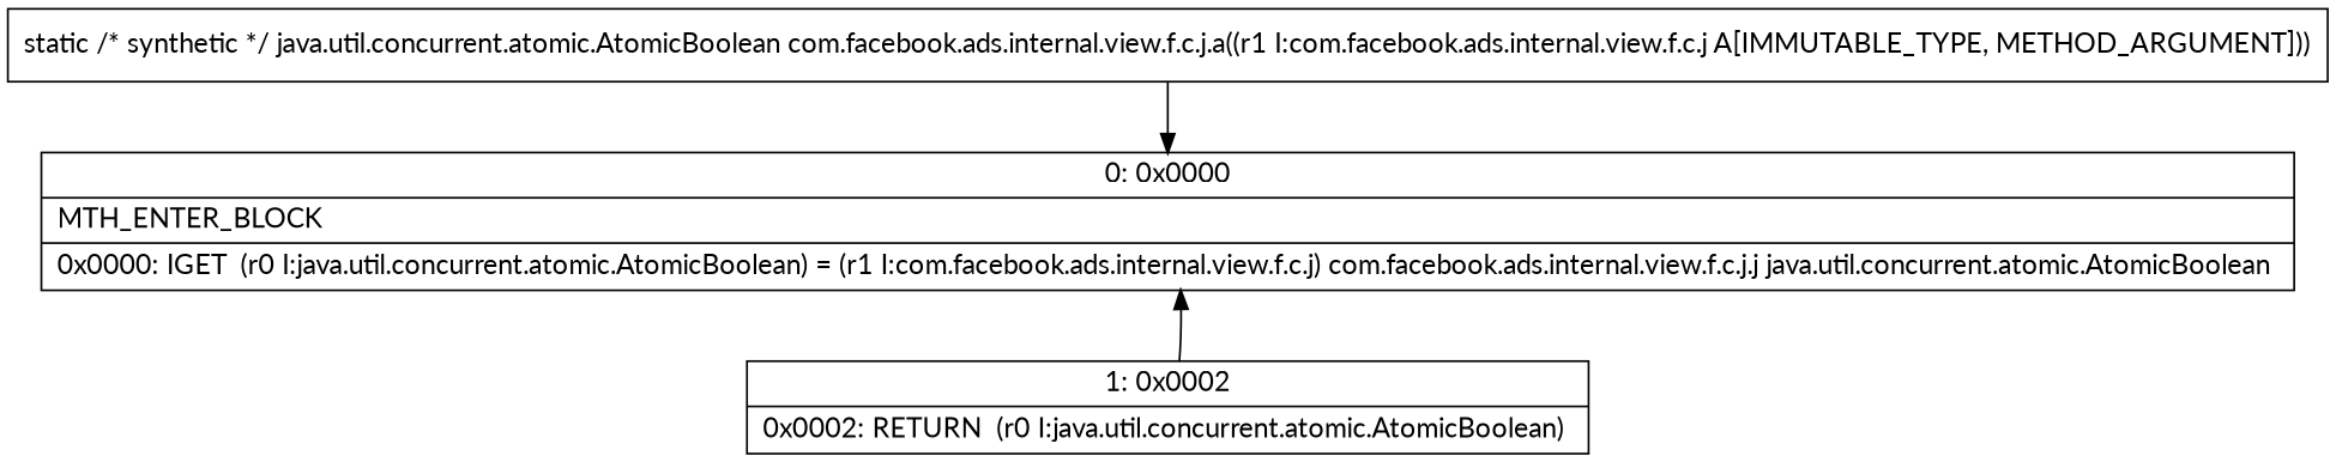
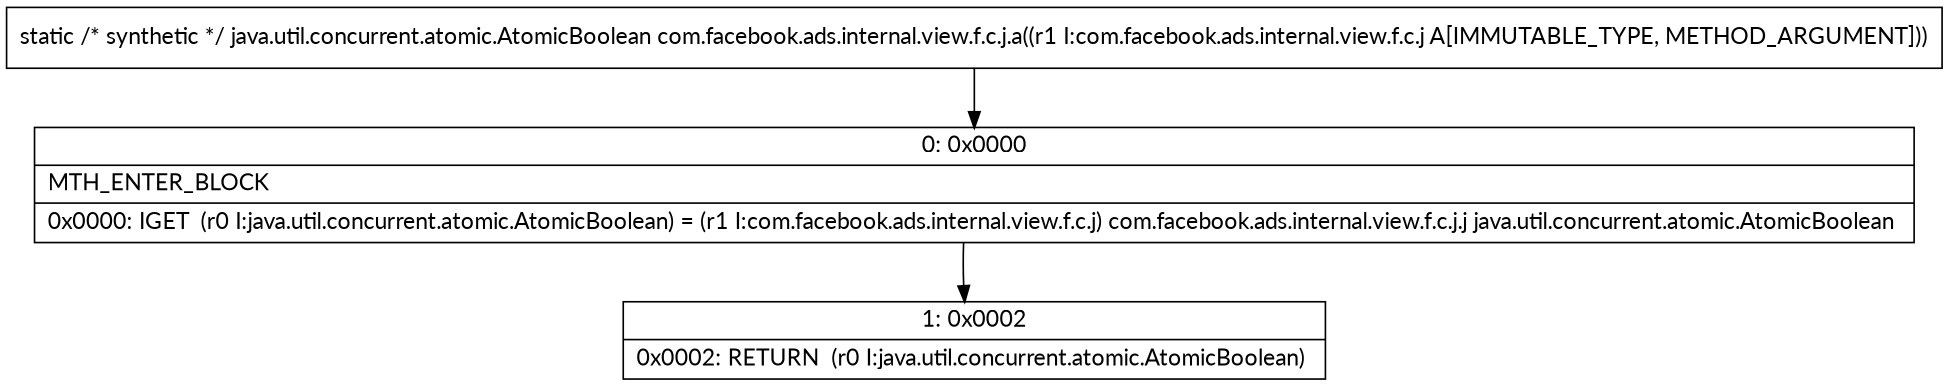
  digraph {
    fontname=Lato
    node [shape=record fontname=Lato]
    edge [fontname=Lato]
    n1 [label="{0\:\ 0x0000|MTH_ENTER_BLOCK\l|0x0000: IGET  (r0 I:java.util.concurrent.atomic.AtomicBoolean) = (r1 I:com.facebook.ads.internal.view.f.c.j) com.facebook.ads.internal.view.f.c.j.j java.util.concurrent.atomic.AtomicBoolean \l}"]
    n2 [label="{1\:\ 0x0002|0x0002: RETURN  (r0 I:java.util.concurrent.atomic.AtomicBoolean) \l}"]
    n3 [label="{static \/* synthetic *\/ java.util.concurrent.atomic.AtomicBoolean com.facebook.ads.internal.view.f.c.j.a((r1 I:com.facebook.ads.internal.view.f.c.j A[IMMUTABLE_TYPE, METHOD_ARGUMENT])) }"]
-   n2 -> n1
+   n1 -> n2
    n3 -> n1
  }
